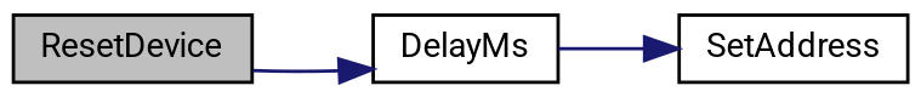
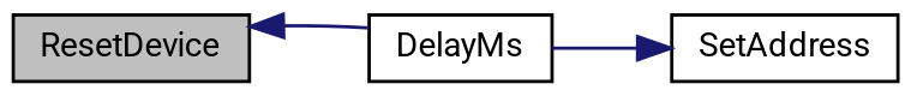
  digraph {
    fontname=Roboto
    rankdir=LR
    node [color=black fillcolor=white fontname=Roboto fontsize=10 shape=record style=filled]
    edge [color=midnightblue fontname=Roboto fontsize=10 labelfontname=Helvetica labelfontsize=10 style=solid]
    n1 [fillcolor=grey75 fontcolor=black height=0.2 label=ResetDevice width=0.4]
    n2 [height=0.2 label=DelayMs width=0.4]
    n3 [height=0.2 label=SetAddress width=0.4]
-   n1 -> n2
+   n2 -> n1
    n2 -> n3
  }
